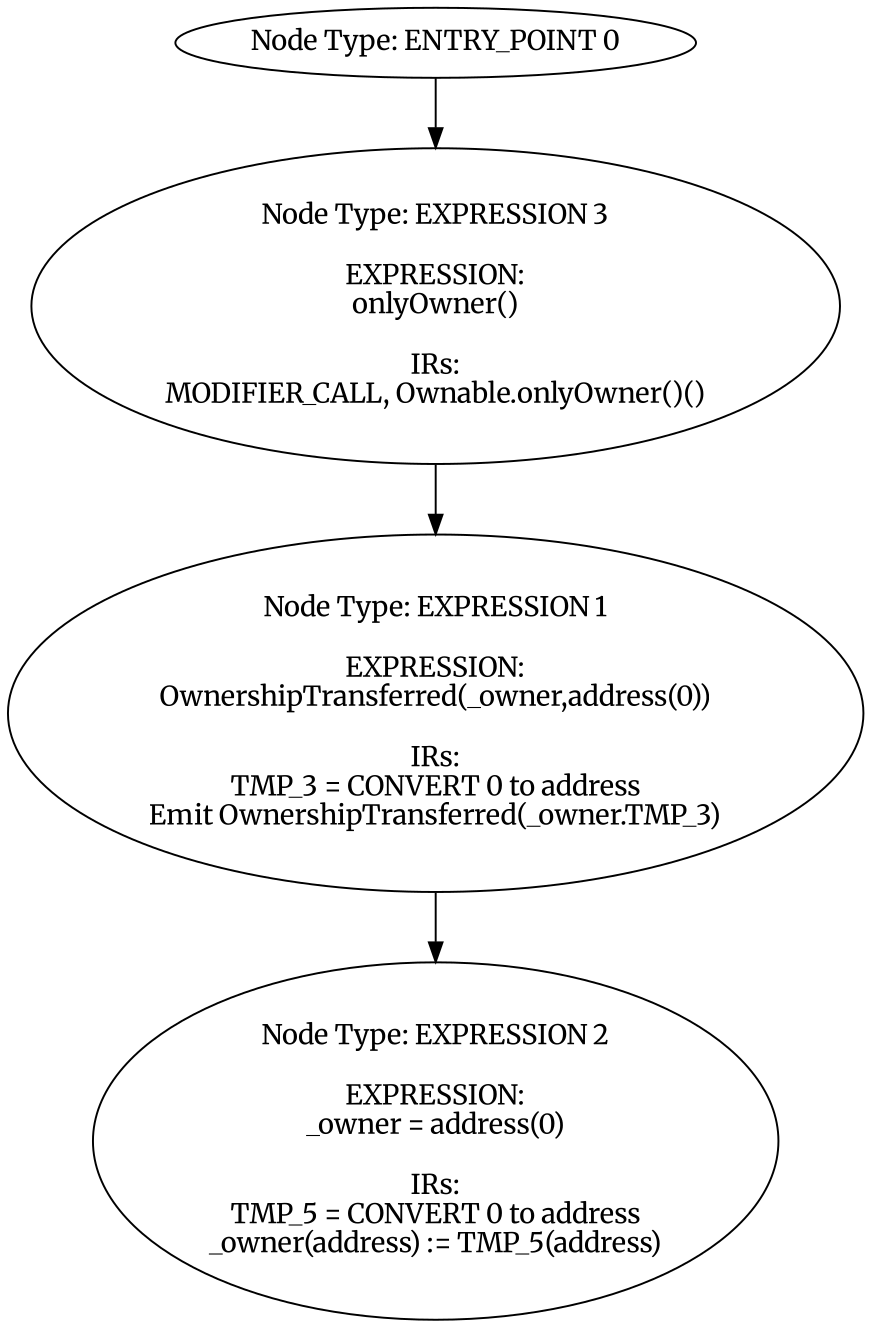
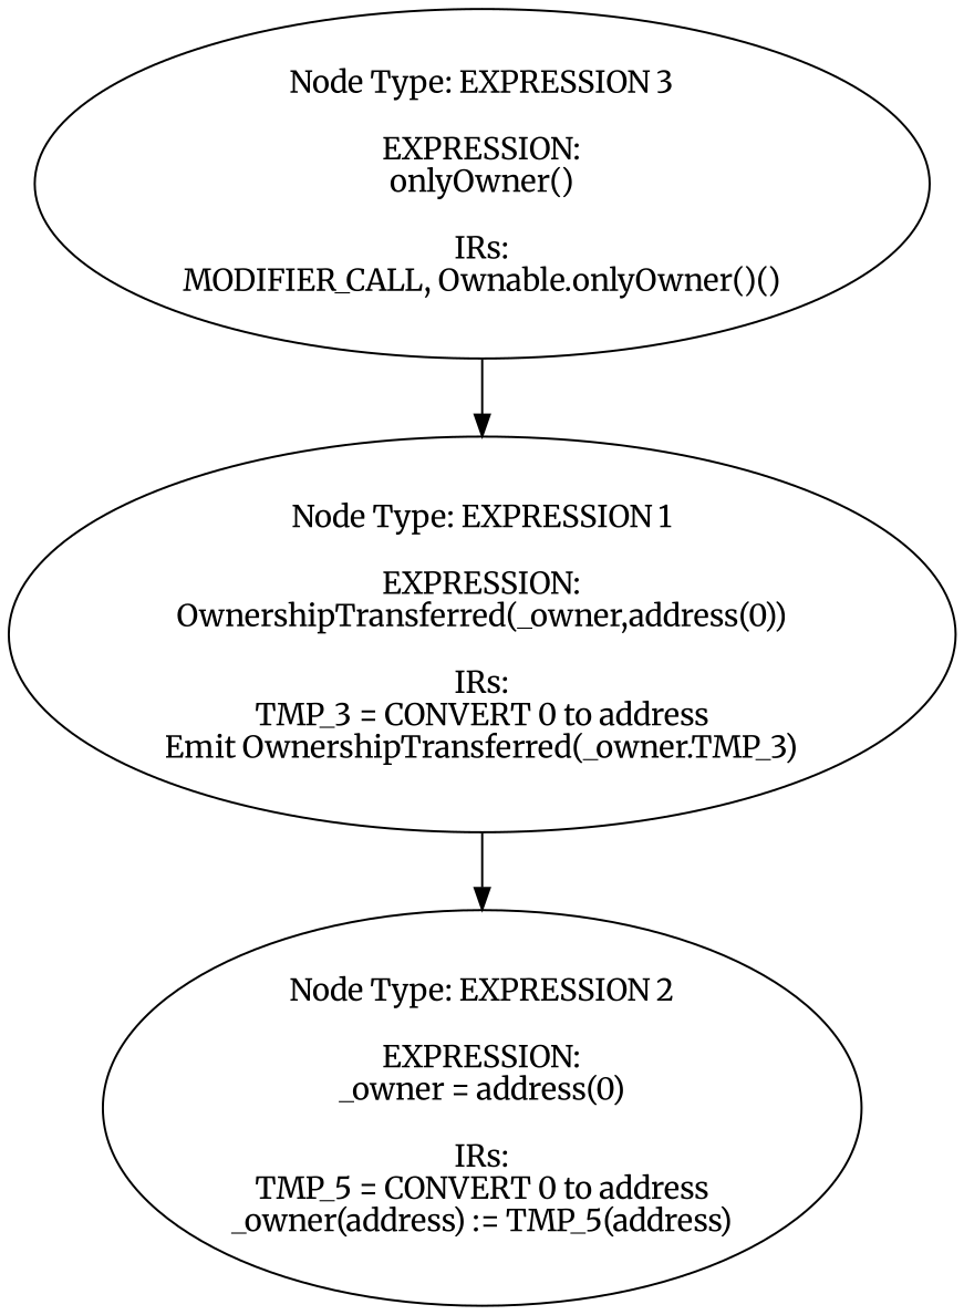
  digraph {
    fontname=Merriweather
    node [fontname=Merriweather]
    edge [fontname=Merriweather]
-   n1 [label="Node Type: ENTRY_POINT 0\n"]
    n2 [label="Node Type: EXPRESSION 3\n\nEXPRESSION:\nonlyOwner()\n\nIRs:\nMODIFIER_CALL, Ownable.onlyOwner()()"]
    n3 [label="Node Type: EXPRESSION 1\n\nEXPRESSION:\nOwnershipTransferred(_owner,address(0))\n\nIRs:\nTMP_3 = CONVERT 0 to address\nEmit OwnershipTransferred(_owner.TMP_3)"]
    n4 [label="Node Type: EXPRESSION 2\n\nEXPRESSION:\n_owner = address(0)\n\nIRs:\nTMP_5 = CONVERT 0 to address\n_owner(address) := TMP_5(address)"]
-   n1 -> n2
    n2 -> n3
    n3 -> n4
  }
